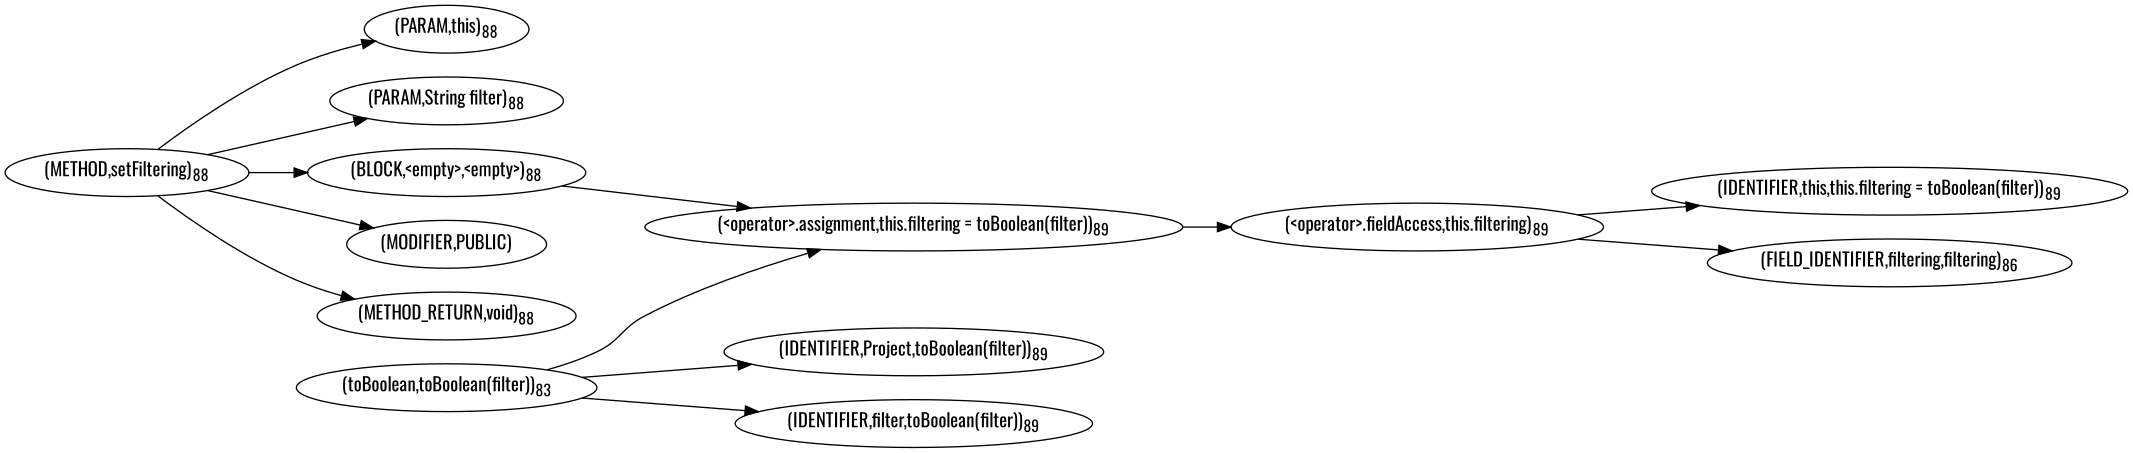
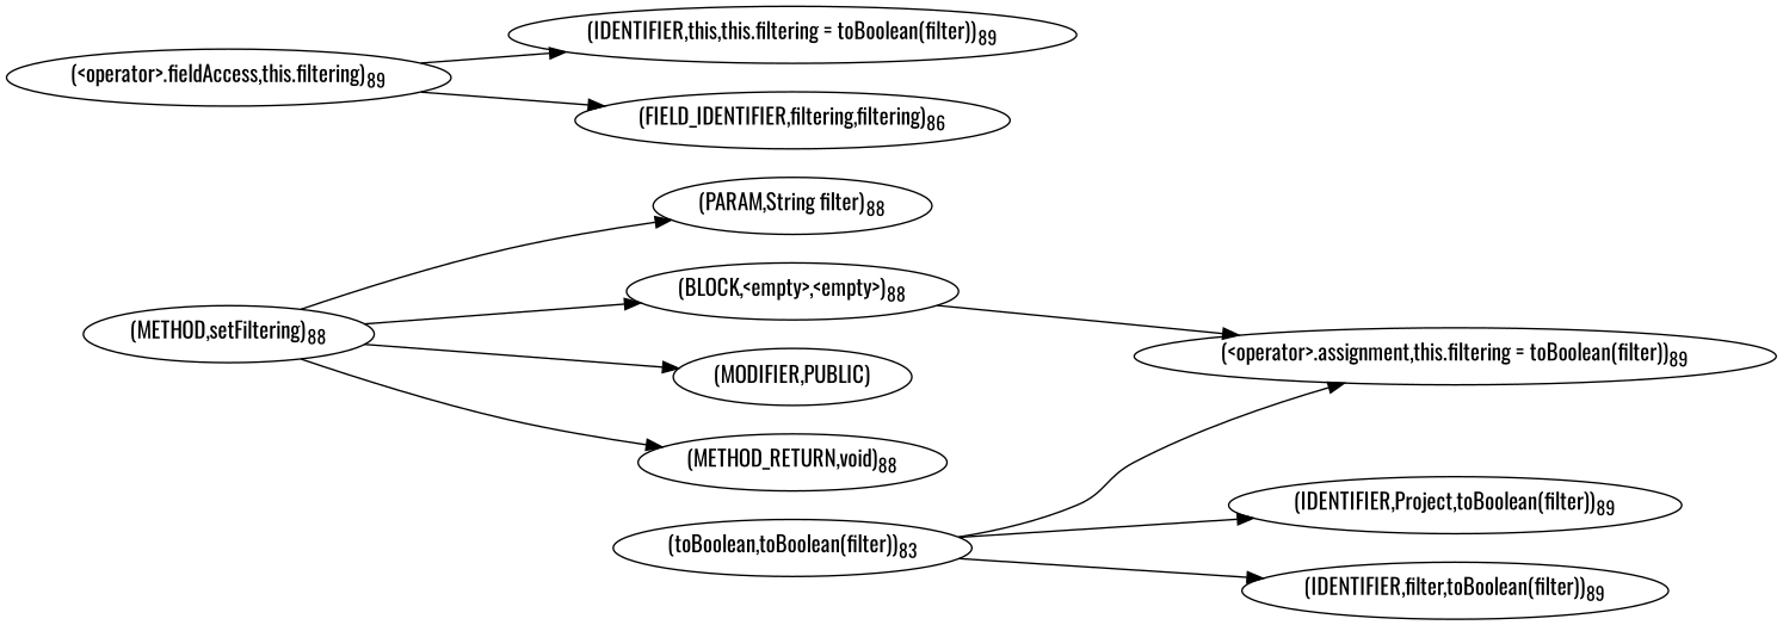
  digraph {
    fontname=Oswald
    rankdir=LR
    node [fontname=Oswald]
    edge [fontname=Oswald]
    n1 [label=<(METHOD,setFiltering)<SUB>88</SUB>>]
-   n2 [label=<(PARAM,this)<SUB>88</SUB>>]
    n3 [label=<(PARAM,String filter)<SUB>88</SUB>>]
    n4 [label=<(BLOCK,&lt;empty&gt;,&lt;empty&gt;)<SUB>88</SUB>>]
    n5 [label=<(MODIFIER,PUBLIC)>]
    n6 [label=<(METHOD_RETURN,void)<SUB>88</SUB>>]
    n7 [label=<(&lt;operator&gt;.assignment,this.filtering = toBoolean(filter))<SUB>89</SUB>>]
    n8 [label=<(&lt;operator&gt;.fieldAccess,this.filtering)<SUB>89</SUB>>]
    n9 [label=<(IDENTIFIER,this,this.filtering = toBoolean(filter))<SUB>89</SUB>>]
    n10 [label=<(FIELD_IDENTIFIER,filtering,filtering)<SUB>86</SUB>>]
    n11 [label=<(toBoolean,toBoolean(filter))<SUB>83</SUB>>]
    n12 [label=<(IDENTIFIER,Project,toBoolean(filter))<SUB>89</SUB>>]
    n13 [label=<(IDENTIFIER,filter,toBoolean(filter))<SUB>89</SUB>>]
-   n1 -> n2
    n1 -> n3
    n1 -> n4
    n1 -> n5
    n1 -> n6
    n4 -> n7
-   n7 -> n8
    n8 -> n9
    n8 -> n10
    n11 -> n7
    n11 -> n12
    n11 -> n13
  }
